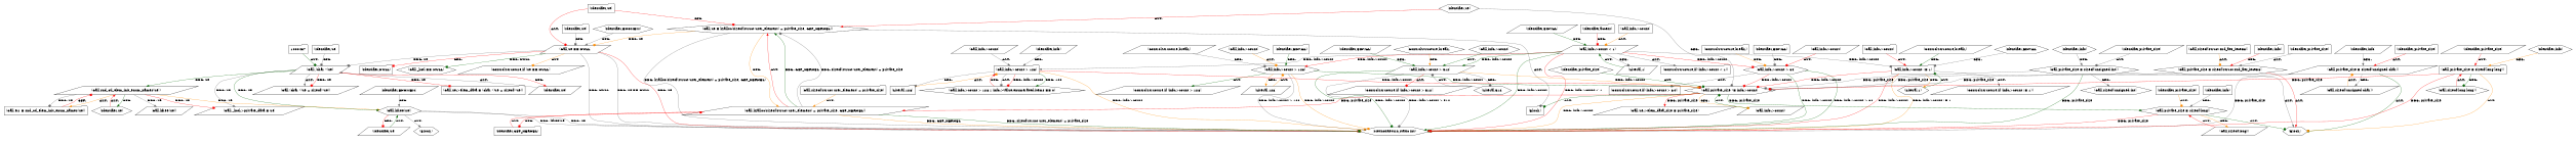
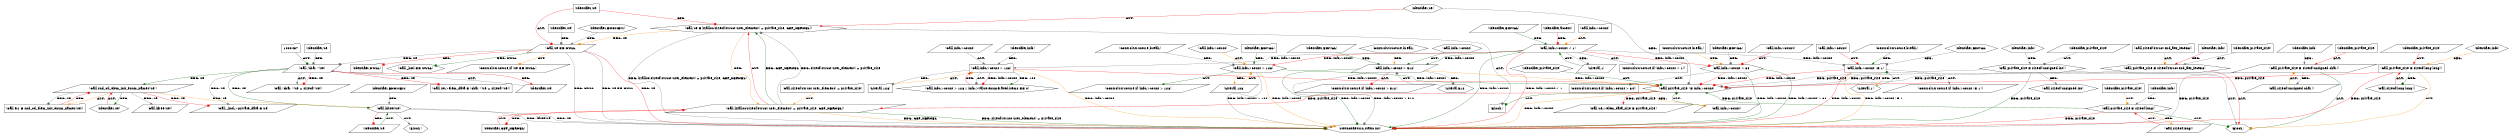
  digraph {
    node [shape=parallelogram]
    edge [arrowhead=box color=gray40]
    n1 [label="(Call,kfree(ue))" shape=hexagon]
    n2 [label="(Identifier,ue)"]
    n3 [label="(MethodReturn,static int)" shape=hexagon]
    n4 [label="(Block,)" shape=hexagon]
    n5 [label="(Call,snd_ctl_elem_init_enum_names(ue))"]
    n6 [label="(Call,_kctl->private_data = ue)"]
    n7 [label="(Call,kfree(ue))"]
    n8 [label="(Call,err = snd_ctl_elem_init_enum_names(ue))" shape=folder]
    n9 [label="(Identifier,ue)" shape=hexagon]
    n10 [label="(Call,(char *)ue)"]
    n11 [label="(Call,ue->elem_data = (char *)ue + sizeof(*ue))" shape=folder]
    n12 [label="(Identifier,ue)"]
    n13 [label="(Call,(char *)ue + sizeof(*ue))"]
    n14 [label="(Call,ue == NULL)"]
    n15 [label="(Call,_kctl == NULL)" shape=hexagon]
    n16 [label="(ControlStructure,if (ue == NULL))"]
    n17 [label="(Identifier,NULL)" shape=folder]
    n18 [label="(Call,ue = kzalloc(sizeof(struct user_element) + private_size, GFP_KERNEL))" shape=hexagon]
    n19 [label="(Call,kzalloc(sizeof(struct user_element) + private_size, GFP_KERNEL))"]
    n20 [label="(Block,)" shape=folder]
    n21 [label="(Identifier,GFP_KERNEL)" shape=folder]
    n22 [label="(Call,private_size *= info->count)" shape=hexagon]
    n23 [label="(Call,ue->elem_data_size = private_size)"]
    n24 [label="(Call,info->count)"]
    n25 [label="(Call,sizeof(struct user_element) + private_size)" shape=folder]
    n26 [label="(Call,info->count > 64)" shape=hexagon]
    n27 [label="(ControlStructure,if (info->count > 64))" shape=folder]
    n28 [label="(Call,info->count < 1)"]
    n29 [label="(Call,info->count > 128)" shape=hexagon]
    n30 [label="(Call,info->count > 128)" shape=folder]
    n31 [label="(Call,info->count > 512)"]
    n32 [label="(Call,info->count != 1)" shape=folder]
    n33 [label="(Literal,1)"]
    n34 [label="(ControlStructure,if (info->count < 1))" shape=folder]
    n35 [label="(ControlStructure,if (info->count > 128))"]
    n36 [label="(Literal,128)"]
    n37 [label="(Literal,128)" shape=folder]
    n38 [label="(Call,info->count > 128 || info->value.enumerated.items == 0)" shape=hexagon]
    n39 [label="(ControlStructure,if (info->count > 512))"]
    n40 [label="(Literal,512)" shape=hexagon]
    n41 [label="(ControlStructure,if (info->count != 1))"]
    n42 [label="(Literal,1)" shape=hexagon]
    n43 [label="(Call,private_size = sizeof(struct snd_aes_iec958))" shape=hexagon]
    n44 [label="(Block,)" shape=hexagon]
    n45 [label="(Call,sizeof(struct snd_aes_iec958))" shape=folder]
    n46 [label="(Call,private_size = sizeof(unsigned int))" shape=hexagon]
    n47 [label="(Call,sizeof(unsigned int))" shape=hexagon]
    n48 [label="(Call,private_size = sizeof(unsigned char))"]
    n49 [label="(Call,sizeof(unsigned char))"]
    n50 [label="(Call,private_size = sizeof(long))" shape=hexagon]
    n51 [label="(Call,sizeof(long))"]
    n52 [label="(Call,private_size = sizeof(long long))" shape=folder]
    n53 [label="(Call,sizeof(long long))" shape=hexagon]
    n54 [label="(Identifier,info)"]
    n55 [label="(Identifier,ue)" shape=folder]
    n56 [label="(Identifier,access)" shape=folder]
    n57 [label="(Identifier,info)" shape=folder]
    n58 [label="(Identifier,info)" shape=folder]
    n59 [label="(Identifier,EINVAL)"]
    n60 [label="(Identifier,ue)" shape=folder]
    n61 [label="(Identifier,private_size)" shape=folder]
    n62 [label="(Identifier,private_size)" shape=folder]
    n63 [label="(Identifier,private_size)"]
    n64 [label="(Identifier,EINVAL)" shape=hexagon]
    n65 [label="(Identifier,info)" shape=hexagon]
    n66 [label="(Call,info->count)"]
    n67 [label="(Identifier,ENOMEM)" shape=hexagon]
    n68 [label="(ControlStructure,break;)" shape=folder]
    n69 [label="(Identifier,EINVAL)" shape=folder]
    n70 [label="(ControlStructure,break;)" shape=hexagon]
    n71 [label="(Identifier,ue)" shape=hexagon]
    n72 [label="(Identifier,EINVAL)" shape=folder]
    n73 [label="(Call,info->count)" shape=folder]
    n74 [label="(Call,info->count)"]
    n75 [label="(Identifier,private_size)" shape=hexagon]
    n76 [label="(Identifier,info)" shape=hexagon]
    n77 [label="(Call,info->count)" shape=folder]
    n78 [label="(Identifier,ue)" shape=folder]
    n79 [label="(Identifier,private_size)"]
    n80 [label="(ControlStructure,break;)"]
    n81 [label="(Identifier,ENOMEM)"]
    n82 [label="(Identifier,info)"]
    n83 [label="(Call,info->count)" shape=hexagon]
    n84 [label="(Identifier,EINVAL)"]
    n85 [label="(ControlStructure,break;)"]
    n86 [label="(Identifier,private_size)" shape=folder]
    n87 [label="(Call,info->count)" shape=hexagon]
    1000437 [shape=folder]
    n1 -> n2 [color=red label="CFG: "]
    n1 -> n3 [label="DDG: kfree(ue)"]
    n1 -> n3 [label="DDG: ue"]
    n1 -> n4 [arrowhead=normal label="AST: "]
    n2 -> n1 [arrowhead=normal color=darkgreen label="AST: "]
    n5 -> n1 [arrowhead=normal color=darkorange label="DDG: ue"]
    n5 -> n6 [color=red label="DDG: ue"]
    n5 -> n7 [arrowhead=normal label="DDG: ue"]
    n5 -> n8 [arrowhead=normal color=darkorange label="AST: "]
    n5 -> n8 [label="DDG: ue"]
    n5 -> n9 [arrowhead=normal color=darkgreen label="CFG: "]
-   n8 -> n5 [color=red label="GFP: "]
+   n8 -> n5 [color=red label="CFG: "]
    n9 -> n5 [arrowhead=normal color=red label="AST: "]
    n10 -> n1 [arrowhead=normal color=darkgreen label="DDG: ue"]
    n10 -> n5 [arrowhead=normal color=darkgreen label="DDG: ue"]
    n10 -> n6 [arrowhead=normal label="DDG: ue"]
    n10 -> n11 [color=red label="DDG: ue"]
    n10 -> n12 [arrowhead=normal color=red label="CFG: "]
    n10 -> n13 [arrowhead=normal label="AST: "]
    n10 -> n13 [color=red label="DDG: ue"]
    n12 -> n10 [arrowhead=normal label="AST: "]
    n14 -> n3 [arrowhead=normal label="DDG: NULL"]
    n14 -> n3 [arrowhead=normal label="DDG: ue == NULL"]
    n14 -> n3 [arrowhead=normal color=red label="DDG: ue"]
    n14 -> n10 [label="DDG: ue"]
    n14 -> n15 [color=darkgreen label="DDG: NULL"]
    n14 -> n16 [color=darkorange label="AST: "]
    n14 -> n17 [color=red label="CFG: "]
    n18 -> n3 [arrowhead=normal label="DDG: kzalloc(sizeof(struct user_element) + private_size, GFP_KERNEL)"]
    n18 -> n14 [color=darkorange label="DDG: ue"]
    n18 -> n19 [arrowhead=normal color=darkorange label="CFG: "]
    n18 -> n20 [label="AST: "]
    n19 -> n3 [color=darkorange label="DDG: GFP_KERNEL"]
    n19 -> n3 [color=darkgreen label="DDG: sizeof(struct user_element) + private_size"]
    n19 -> n18 [arrowhead=normal color=red label="AST: "]
    n19 -> n18 [label="DDG: sizeof(struct user_element) + private_size"]
    n19 -> n18 [arrowhead=normal color=darkgreen label="DDG: GFP_KERNEL"]
    n19 -> n21 [color=red label="CFG: "]
    n21 -> n19 [color=red label="AST: "]
    n22 -> n3 [color=darkorange label="DDG: info->count"]
    n22 -> n19 [arrowhead=normal color=red label="DDG: private_size"]
    n22 -> n20 [color=darkgreen label="AST: "]
    n22 -> n23 [arrowhead=normal color=red label="DDG: private_size"]
    n22 -> n24 [color=darkorange label="CFG: "]
    n24 -> n22 [color=darkgreen label="AST: "]
    n25 -> n19 [arrowhead=normal color=darkorange label="AST: "]
    n26 -> n3 [arrowhead=normal color=darkgreen label="DDG: info->count"]
    n26 -> n3 [color=darkgreen label="DDG: info->count > 64"]
    n26 -> n22 [color=red label="DDG: info->count"]
    n26 -> n27 [label="AST: "]
    n28 -> n3 [arrowhead=normal color=darkgreen label="DDG: info->count"]
    n28 -> n3 [arrowhead=normal color=red label="DDG: info->count < 1"]
    n28 -> n26 [color=red label="DDG: info->count"]
    n28 -> n29 [arrowhead=normal color=red label="DDG: info->count"]
    n28 -> n30 [arrowhead=normal label="DDG: info->count"]
    n28 -> n31 [arrowhead=normal color=darkgreen label="DDG: info->count"]
    n28 -> n32 [label="DDG: info->count"]
    n28 -> n33 [label="CFG: "]
    n28 -> n34 [arrowhead=normal label="AST: "]
    n29 -> n3 [label="DDG: info->count > 128"]
    n29 -> n3 [color=darkorange label="DDG: info->count"]
    n29 -> n22 [color=darkgreen label="DDG: info->count"]
    n29 -> n35 [arrowhead=normal color=darkgreen label="AST: "]
    n29 -> n36 [arrowhead=normal color=darkorange label="CFG: "]
    n30 -> n3 [arrowhead=normal color=darkorange label="DDG: info->count"]
    n30 -> n22 [color=red label="DDG: info->count"]
    n30 -> n37 [label="CFG: "]
    n30 -> n38 [label="AST: "]
    n30 -> n38 [color=red label="DDG: info->count"]
    n30 -> n38 [arrowhead=normal color=darkgreen label="DDG: 128"]
    n31 -> n3 [label="DDG: info->count > 512"]
    n31 -> n3 [color=darkgreen label="DDG: info->count"]
    n31 -> n22 [arrowhead=normal color=darkorange label="DDG: info->count"]
    n31 -> n39 [color=red label="AST: "]
    n31 -> n40 [label="CFG: "]
    n32 -> n3 [arrowhead=normal color=darkorange label="DDG: info->count != 1"]
    n32 -> n3 [arrowhead=normal color=red label="DDG: info->count"]
    n32 -> n22 [color=red label="DDG: info->count"]
    n32 -> n41 [arrowhead=normal label="AST: "]
    n32 -> n42 [arrowhead=normal color=darkorange label="CFG: "]
    n33 -> n28 [arrowhead=normal color=darkgreen label="AST: "]
    n36 -> n29 [color=darkorange label="AST: "]
    n37 -> n30 [color=darkorange label="AST: "]
    n38 -> n30 [arrowhead=normal color=red label="CFG: "]
    n40 -> n31 [label="AST: "]
    n42 -> n32 [color=darkgreen label="AST: "]
    n43 -> n22 [label="DDG: private_size"]
    n43 -> n44 [arrowhead=normal color=red label="AST: "]
    n45 -> n43 [color=darkorange label="AST: "]
    n46 -> n3 [arrowhead=normal color=darkgreen label="DDG: private_size"]
    n46 -> n22 [label="DDG: private_size"]
    n46 -> n44 [arrowhead=normal label="AST: "]
    n46 -> n47 [arrowhead=normal label="CFG: "]
    n48 -> n3 [label="DDG: private_size"]
    n48 -> n22 [label="DDG: private_size"]
    n48 -> n44 [color=darkgreen label="AST: "]
    n48 -> n49 [arrowhead=normal label="CFG: "]
    n49 -> n48 [color=darkorange label="AST: "]
    n50 -> n3 [arrowhead=normal color=red label="DDG: private_size"]
-   n22 -> n50 [arrowhead=normal color=darkgreen label="DDG: private_size"]
+   n50 -> n22 [arrowhead=normal color=darkgreen label="DDG: private_size"]
    n50 -> n44 [color=darkgreen label="AST: "]
    n50 -> n51 [arrowhead=normal color=darkorange label="CFG: "]
    n51 -> n50 [arrowhead=normal color=red label="AST: "]
    n52 -> n3 [arrowhead=normal color=red label="DDG: private_size"]
    n52 -> n22 [color=red label="DDG: private_size"]
    n52 -> n44 [color=darkorange label="AST: "]
    n52 -> n53 [color=darkgreen label="CFG: "]
    n53 -> n52 [arrowhead=normal color=red label="AST: "]
    n54 -> n30 [arrowhead=normal label="CFG: "]
    n55 -> n10 [label="CFG: "]
    n56 -> n28 [color=red label="CFG: "]
    n57 -> n50 [arrowhead=normal label="CFG: "]
    n58 -> n43 [arrowhead=normal color=red label="CFG: "]
    n59 -> n31 [arrowhead=normal color=darkgreen label="CFG: "]
    n60 -> n14 [label="CFG: "]
    n61 -> n48 [arrowhead=normal color=red label="AST: "]
    n62 -> n43 [arrowhead=normal label="AST: "]
    n63 -> n46 [label="AST: "]
    n64 -> n32 [label="CFG: "]
    n65 -> n46 [arrowhead=normal label="CFG: "]
    n66 -> n26 [color=red label="AST: "]
    n67 -> n14 [arrowhead=normal label="CFG: "]
    n68 -> n26 [color=darkorange label="CFG: "]
    n69 -> n29 [arrowhead=normal color=darkgreen label="CFG: "]
    n70 -> n31 [arrowhead=normal color=darkorange label="CFG: "]
    n71 -> n18 [arrowhead=normal color=red label="AST: "]
    n71 -> n22 [label="CFG: "]
    n72 -> n26 [label="CFG: "]
    n73 -> n32 [arrowhead=normal color=red label="AST: "]
    n74 -> n30 [arrowhead=normal label="AST: "]
    n75 -> n22 [color=darkgreen label="AST: "]
    n76 -> n52 [arrowhead=normal color=darkorange label="CFG: "]
    n77 -> n28 [color=darkorange label="AST: "]
    n78 -> n14 [color=red label="AST: "]
    n78 -> n18 [color=red label="CFG: "]
    n79 -> n52 [arrowhead=normal color=red label="AST: "]
    n80 -> n29 [label="CFG: "]
    n81 -> n1 [arrowhead=normal label="CFG: "]
    n82 -> n48 [arrowhead=normal label="CFG: "]
    n83 -> n29 [color=darkorange label="AST: "]
    n84 -> n28 [arrowhead=normal color=darkgreen label="CFG: "]
    n85 -> n32 [arrowhead=normal color=darkgreen label="CFG: "]
    n86 -> n50 [color=darkorange label="AST: "]
    n87 -> n31 [arrowhead=normal color=darkgreen label="AST: "]
    1000437 -> n10 [color=darkgreen label="AST: "]
  }
